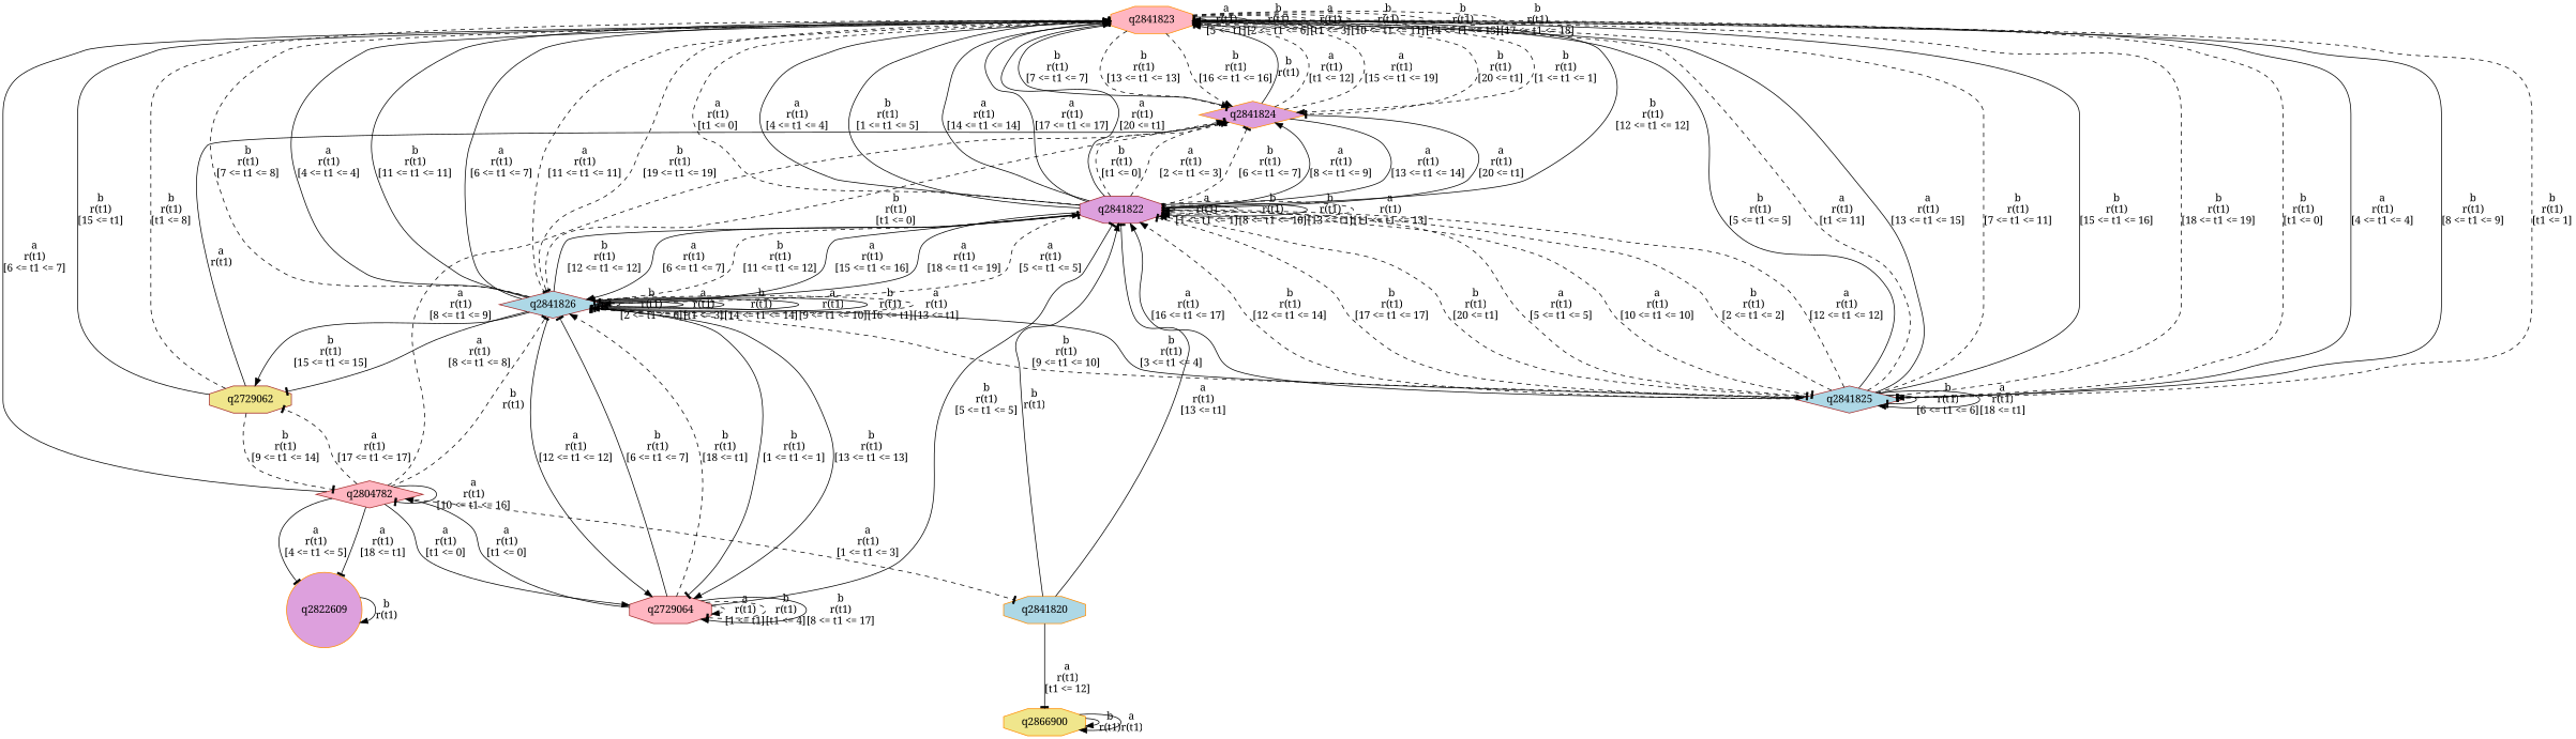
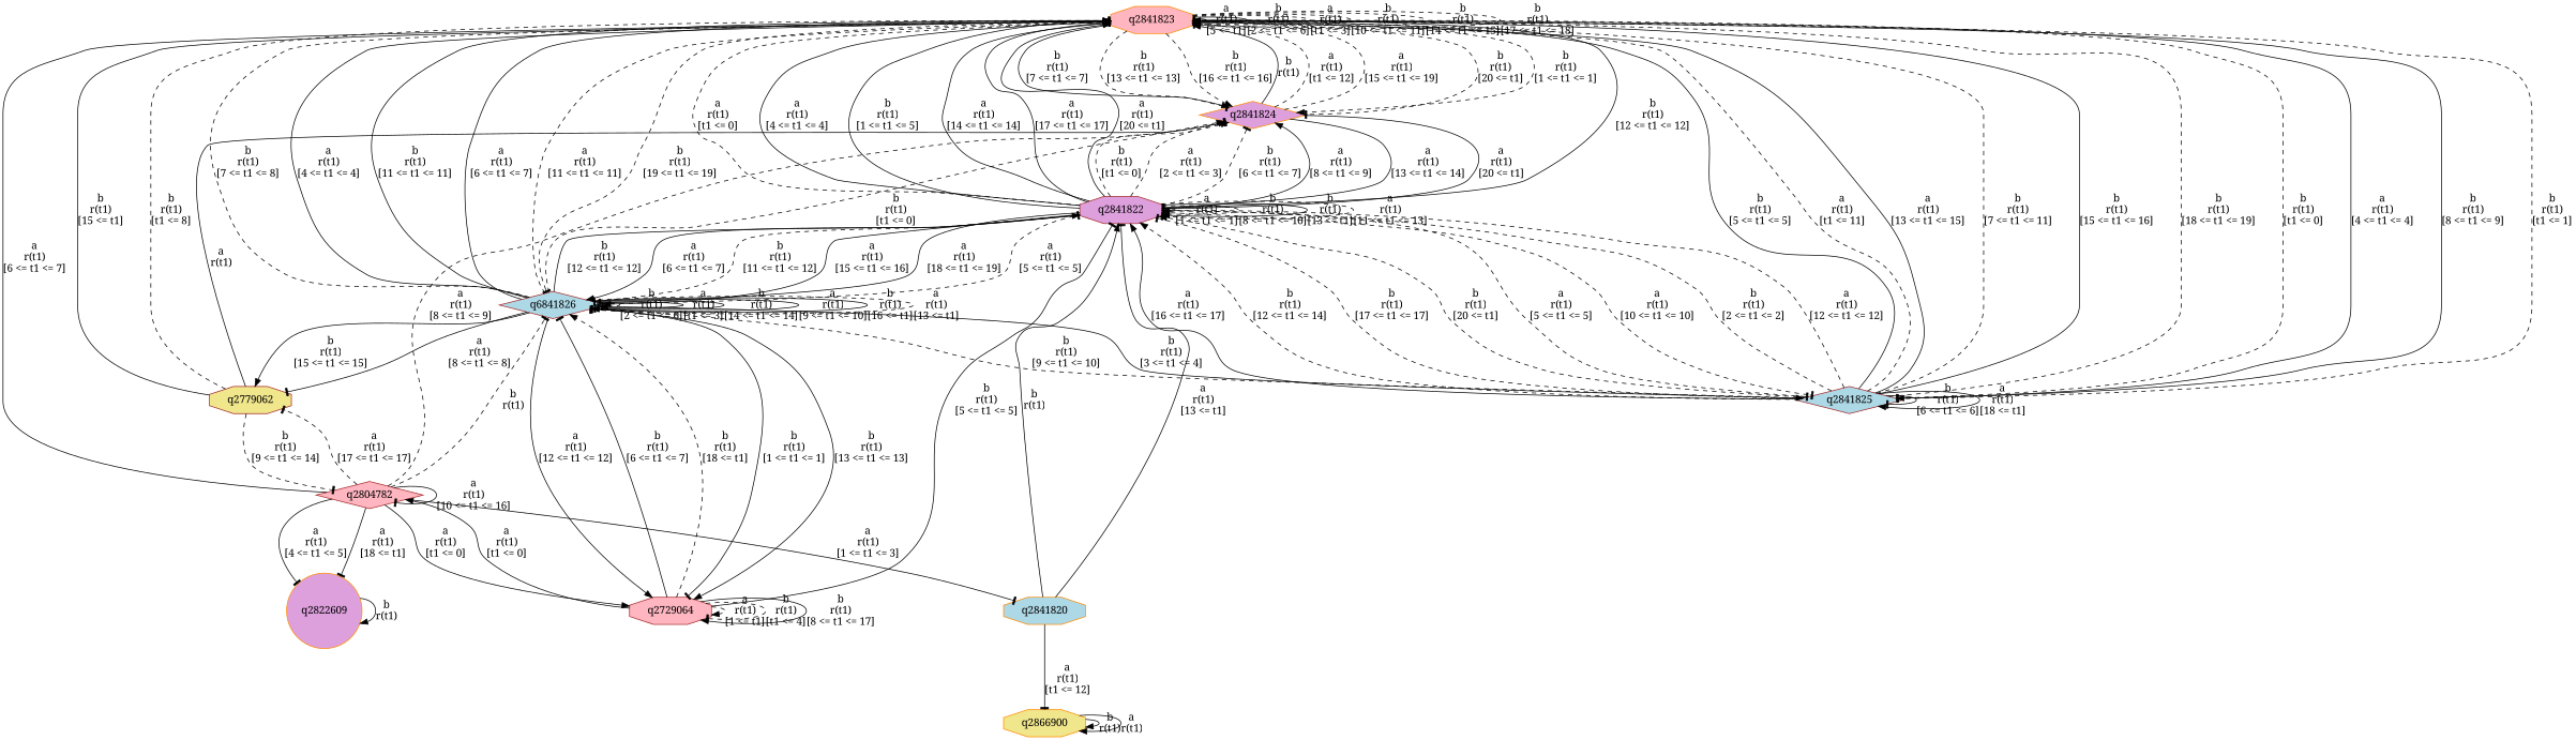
  digraph {
    fontname="Noto Serif"
    node [color=brown fillcolor=lightpink fontname="Noto Serif" shape=octagon style=filled]
    edge [arrowhead=normal fontname="Noto Serif" style=solid]
    n1 [color=darkorange label=q2841823]
    n2 [color=darkorange fillcolor=plum label=q2841824 shape=diamond]
    n3 [fillcolor=plum label=q2841822]
    n4 [fillcolor=lightblue label=q2841825 shape=diamond]
-   n5 [fillcolor=lightblue label=q2841826 shape=diamond]
+   n5 [fillcolor=lightblue label=q6841826 shape=diamond]
    n6 [label=q2729064]
-   n7 [fillcolor=khaki label=q2729062]
+   n7 [fillcolor=khaki label=q2779062]
    n8 [label=q2804782 shape=diamond]
    n9 [color=darkorange fillcolor=lightblue label=q2841820]
    n10 [color=darkorange fillcolor=plum label=q2822609 shape=circle]
    n11 [color=darkorange fillcolor=khaki label=q2866900]
    n1 -> n1 [arrowhead=tee label="a\nr(t1)\n[5 <= t1]"]
    n1 -> n1 [label="b\nr(t1)\n[2 <= t1 <= 6]"]
    n1 -> n1 [label="a\nr(t1)\n[t1 <= 3]" style=dashed]
    n1 -> n1 [arrowhead=tee label="b\nr(t1)\n[10 <= t1 <= 11]" style=dashed]
    n1 -> n1 [label="b\nr(t1)\n[14 <= t1 <= 15]" style=dashed]
    n1 -> n1 [label="b\nr(t1)\n[17 <= t1 <= 18]" style=dashed]
    n1 -> n2 [arrowhead=tee label="b\nr(t1)\n[20 <= t1]" style=dashed]
    n1 -> n2 [label="b\nr(t1)\n[1 <= t1 <= 1]" style=dashed]
    n1 -> n2 [label="b\nr(t1)\n[7 <= t1 <= 7]"]
    n1 -> n2 [arrowhead=tee label="b\nr(t1)\n[13 <= t1 <= 13]" style=dashed]
    n1 -> n2 [label="b\nr(t1)\n[16 <= t1 <= 16]" style=dashed]
    n1 -> n3 [arrowhead=tee label="b\nr(t1)\n[12 <= t1 <= 12]"]
    n1 -> n4 [arrowhead=tee label="b\nr(t1)\n[t1 <= 0]" style=dashed]
    n1 -> n4 [arrowhead=tee label="a\nr(t1)\n[4 <= t1 <= 4]"]
    n1 -> n4 [label="b\nr(t1)\n[8 <= t1 <= 9]"]
    n1 -> n5 [arrowhead=tee label="b\nr(t1)\n[19 <= t1 <= 19]" style=dashed]
    n2 -> n1 [label="b\nr(t1)\n"]
    n2 -> n1 [label="a\nr(t1)\n[t1 <= 12]" style=dashed]
    n2 -> n1 [arrowhead=tee label="a\nr(t1)\n[15 <= t1 <= 19]" style=dashed]
    n2 -> n3 [arrowhead=tee label="a\nr(t1)\n[13 <= t1 <= 14]"]
    n2 -> n3 [arrowhead=tee label="a\nr(t1)\n[20 <= t1]"]
    n3 -> n1 [arrowhead=tee label="a\nr(t1)\n[t1 <= 0]" style=dashed]
    n3 -> n1 [arrowhead=tee label="a\nr(t1)\n[4 <= t1 <= 4]"]
    n3 -> n1 [arrowhead=tee label="b\nr(t1)\n[1 <= t1 <= 5]"]
    n3 -> n1 [label="a\nr(t1)\n[14 <= t1 <= 14]"]
    n3 -> n1 [arrowhead=tee label="a\nr(t1)\n[17 <= t1 <= 17]"]
    n3 -> n1 [label="a\nr(t1)\n[20 <= t1]"]
    n3 -> n2 [label="b\nr(t1)\n[t1 <= 0]" style=dashed]
    n3 -> n2 [label="a\nr(t1)\n[2 <= t1 <= 3]" style=dashed]
    n3 -> n2 [arrowhead=tee label="b\nr(t1)\n[6 <= t1 <= 7]" style=dashed]
    n3 -> n2 [label="a\nr(t1)\n[8 <= t1 <= 9]"]
    n3 -> n3 [arrowhead=tee label="a\nr(t1)\n[1 <= t1 <= 1]"]
    n3 -> n3 [label="b\nr(t1)\n[8 <= t1 <= 10]" style=dashed]
    n3 -> n3 [label="b\nr(t1)\n[13 <= t1]"]
    n3 -> n3 [arrowhead=tee label="a\nr(t1)\n[11 <= t1 <= 13]" style=dashed]
    n3 -> n4 [arrowhead=tee label="a\nr(t1)\n[5 <= t1 <= 5]" style=dashed]
    n3 -> n4 [arrowhead=tee label="a\nr(t1)\n[10 <= t1 <= 10]" style=dashed]
    n3 -> n5 [label="a\nr(t1)\n[6 <= t1 <= 7]"]
    n3 -> n5 [arrowhead=tee label="b\nr(t1)\n[11 <= t1 <= 12]" style=dashed]
    n3 -> n5 [label="a\nr(t1)\n[15 <= t1 <= 16]"]
    n3 -> n5 [arrowhead=tee label="a\nr(t1)\n[18 <= t1 <= 19]"]
    n4 -> n1 [label="b\nr(t1)\n[t1 <= 1]" style=dashed]
    n4 -> n1 [label="b\nr(t1)\n[5 <= t1 <= 5]"]
    n4 -> n1 [label="a\nr(t1)\n[t1 <= 11]" style=dashed]
    n4 -> n1 [arrowhead=tee label="a\nr(t1)\n[13 <= t1 <= 15]"]
    n4 -> n1 [arrowhead=tee label="b\nr(t1)\n[7 <= t1 <= 11]" style=dashed]
    n4 -> n1 [label="b\nr(t1)\n[15 <= t1 <= 16]"]
    n4 -> n1 [label="b\nr(t1)\n[18 <= t1 <= 19]" style=dashed]
    n4 -> n3 [label="b\nr(t1)\n[2 <= t1 <= 2]" style=dashed]
    n4 -> n3 [arrowhead=tee label="a\nr(t1)\n[12 <= t1 <= 12]" style=dashed]
    n4 -> n3 [label="a\nr(t1)\n[16 <= t1 <= 17]"]
    n4 -> n3 [label="b\nr(t1)\n[12 <= t1 <= 14]" style=dashed]
    n4 -> n3 [arrowhead=tee label="b\nr(t1)\n[17 <= t1 <= 17]" style=dashed]
    n4 -> n3 [label="b\nr(t1)\n[20 <= t1]" style=dashed]
    n4 -> n4 [arrowhead=tee label="b\nr(t1)\n[6 <= t1 <= 6]"]
    n4 -> n4 [label="a\nr(t1)\n[18 <= t1]"]
    n4 -> n5 [label="b\nr(t1)\n[3 <= t1 <= 4]"]
    n5 -> n1 [label="b\nr(t1)\n[7 <= t1 <= 8]" style=dashed]
    n5 -> n1 [label="a\nr(t1)\n[4 <= t1 <= 4]"]
    n5 -> n1 [label="b\nr(t1)\n[11 <= t1 <= 11]"]
    n5 -> n1 [label="a\nr(t1)\n[6 <= t1 <= 7]"]
    n5 -> n1 [label="a\nr(t1)\n[11 <= t1 <= 11]" style=dashed]
    n5 -> n2 [label="b\nr(t1)\n[t1 <= 0]" style=dashed]
    n5 -> n3 [arrowhead=tee label="a\nr(t1)\n[5 <= t1 <= 5]" style=dashed]
    n5 -> n3 [label="b\nr(t1)\n[12 <= t1 <= 12]"]
    n5 -> n4 [label="b\nr(t1)\n[9 <= t1 <= 10]" style=dashed]
    n5 -> n5 [arrowhead=tee label="b\nr(t1)\n[2 <= t1 <= 6]" style=dashed]
    n5 -> n5 [arrowhead=tee label="a\nr(t1)\n[t1 <= 3]"]
    n5 -> n5 [arrowhead=tee label="b\nr(t1)\n[14 <= t1 <= 14]"]
    n5 -> n5 [label="a\nr(t1)\n[9 <= t1 <= 10]"]
    n5 -> n5 [arrowhead=tee label="b\nr(t1)\n[16 <= t1]"]
    n5 -> n5 [arrowhead=tee label="a\nr(t1)\n[13 <= t1]" style=dashed]
    n5 -> n6 [arrowhead=tee label="b\nr(t1)\n[1 <= t1 <= 1]"]
    n5 -> n6 [label="b\nr(t1)\n[13 <= t1 <= 13]"]
    n5 -> n6 [label="a\nr(t1)\n[12 <= t1 <= 12]"]
    n5 -> n7 [arrowhead=tee label="a\nr(t1)\n[8 <= t1 <= 8]"]
    n5 -> n7 [label="b\nr(t1)\n[15 <= t1 <= 15]"]
    n6 -> n3 [arrowhead=tee label="b\nr(t1)\n[5 <= t1 <= 5]"]
    n6 -> n5 [arrowhead=tee label="b\nr(t1)\n[6 <= t1 <= 7]"]
    n6 -> n5 [label="b\nr(t1)\n[18 <= t1]" style=dashed]
    n6 -> n6 [label="a\nr(t1)\n[1 <= t1]" style=dashed]
    n6 -> n6 [arrowhead=tee label="b\nr(t1)\n[t1 <= 4]" style=dashed]
    n6 -> n6 [label="b\nr(t1)\n[8 <= t1 <= 17]"]
    n6 -> n8 [label="a\nr(t1)\n[t1 <= 0]"]
    n7 -> n1 [label="b\nr(t1)\n[t1 <= 8]" style=dashed]
    n7 -> n1 [arrowhead=tee label="b\nr(t1)\n[15 <= t1]"]
    n7 -> n2 [arrowhead=tee label="a\nr(t1)\n"]
    n7 -> n8 [arrowhead=tee label="b\nr(t1)\n[9 <= t1 <= 14]" style=dashed]
    n8 -> n1 [label="a\nr(t1)\n[6 <= t1 <= 7]"]
    n8 -> n2 [arrowhead=tee label="a\nr(t1)\n[8 <= t1 <= 9]" style=dashed]
    n8 -> n5 [arrowhead=tee label="b\nr(t1)\n" style=dashed]
    n8 -> n6 [label="a\nr(t1)\n[t1 <= 0]"]
    n8 -> n7 [arrowhead=tee label="a\nr(t1)\n[17 <= t1 <= 17]" style=dashed]
    n8 -> n8 [arrowhead=tee label="a\nr(t1)\n[10 <= t1 <= 16]"]
-   n8 -> n9 [arrowhead=tee label="a\nr(t1)\n[1 <= t1 <= 3]" style=dashed]
+   n8 -> n9 [arrowhead=tee label="a\nr(t1)\n[1 <= t1 <= 3]"]
    n8 -> n10 [arrowhead=tee label="a\nr(t1)\n[4 <= t1 <= 5]"]
    n8 -> n10 [arrowhead=tee label="a\nr(t1)\n[18 <= t1]"]
    n9 -> n3 [label="b\nr(t1)\n"]
    n9 -> n3 [arrowhead=tee label="a\nr(t1)\n[13 <= t1]"]
    n9 -> n11 [arrowhead=tee label="a\nr(t1)\n[t1 <= 12]"]
    n10 -> n10 [label="b\nr(t1)\n"]
    n11 -> n11 [label="b\nr(t1)\n"]
    n11 -> n11 [label="a\nr(t1)\n"]
  }
